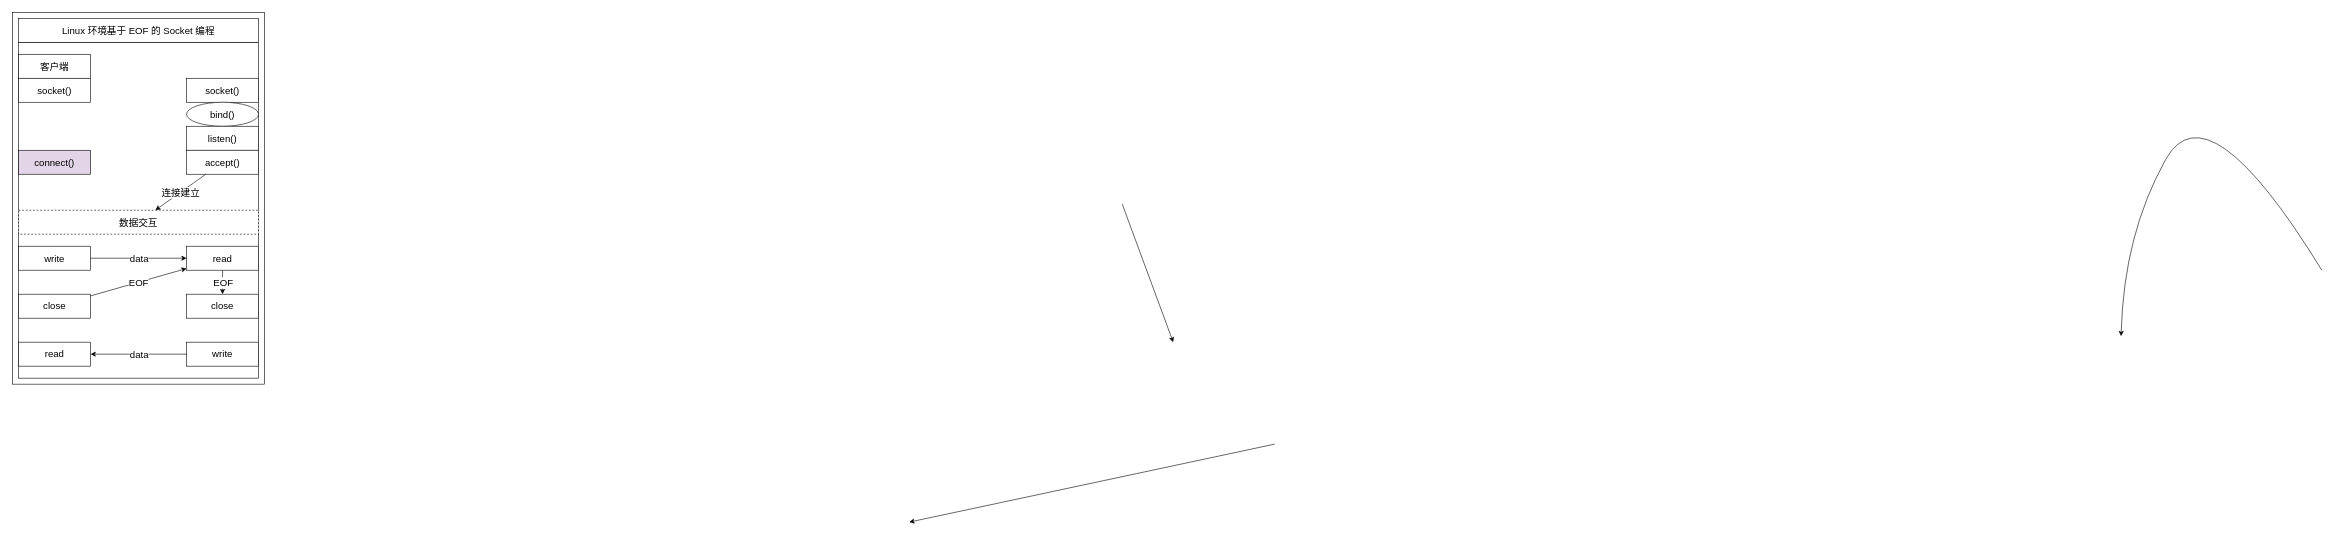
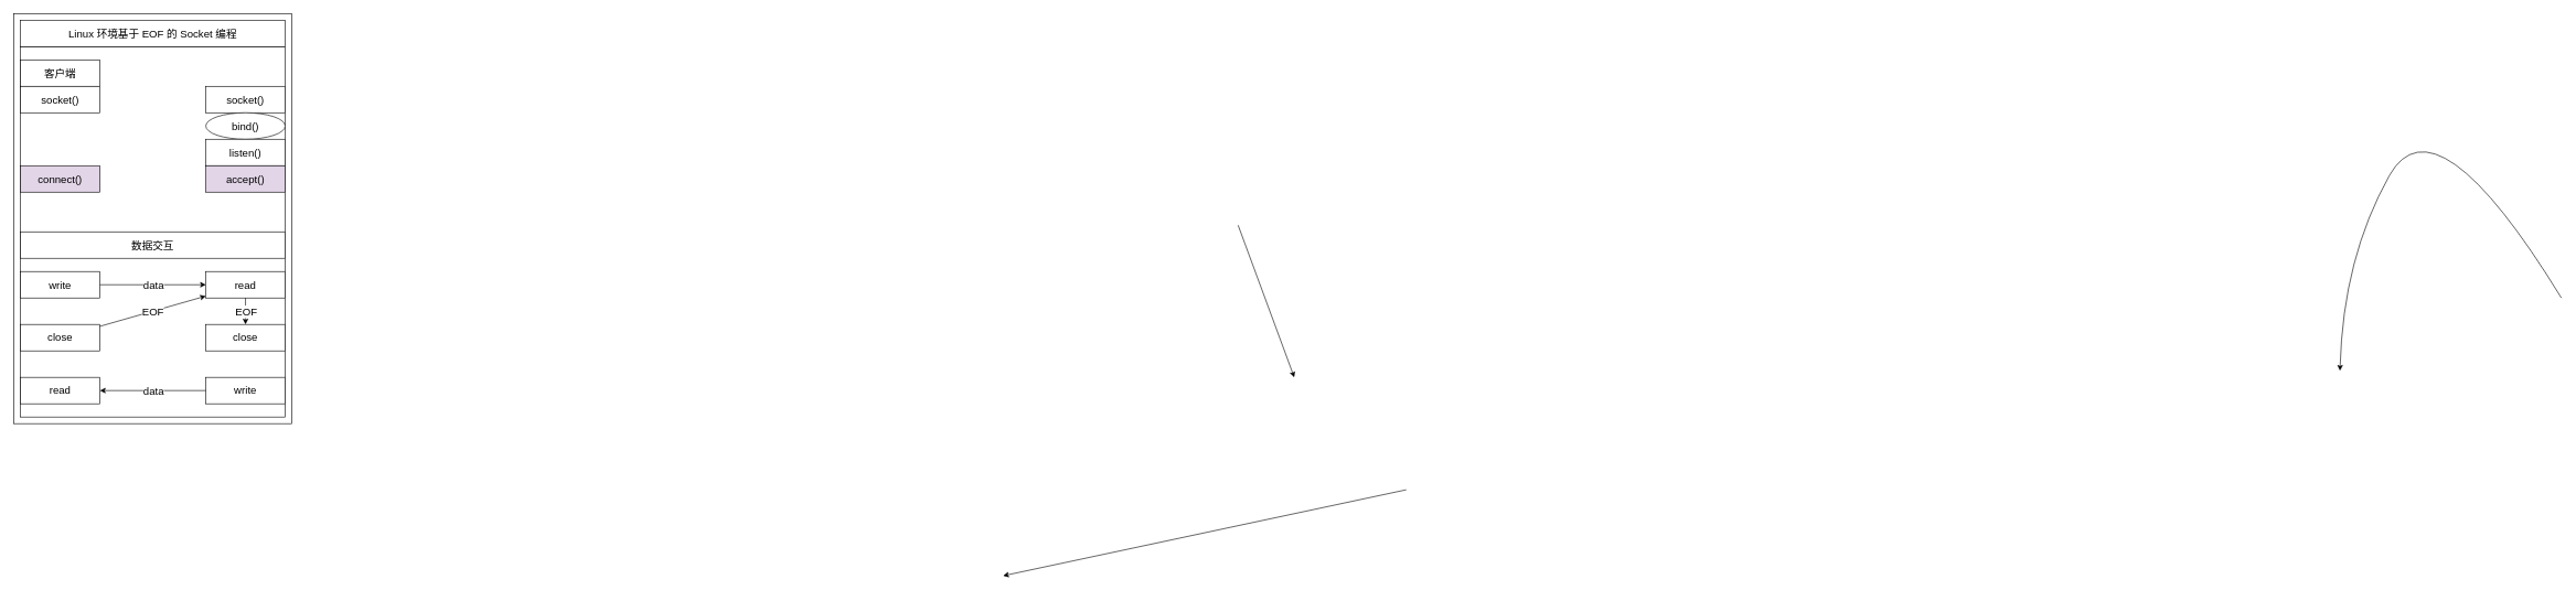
  <mxCell id="0" />
  <mxCell id="1" parent="0" />
  <mxCell id="2" value="" style="curved=1;endArrow=classic;html=1;rounded=0;fontSize=16;" parent="1" edge="1"><mxGeometry width="50" height="50" relative="1" as="geometry"><mxPoint x="3870" y="450" as="sourcePoint" /><mxPoint x="3535.405" y="560" as="targetPoint" /><Array as="points"><mxPoint x="3680" y="140" /><mxPoint x="3540" y="390" /></Array></mxGeometry></mxCell>
  <mxCell id="3" value="" style="edgeStyle=entityRelationEdgeStyle;startArrow=none;endArrow=none;segment=10;curved=1;rounded=0;fontSize=16;" parent="1" edge="1"><mxGeometry relative="1" as="geometry"><mxPoint x="1920" y="750" as="sourcePoint" /></mxGeometry></mxCell>
  <mxCell id="4" value="" style="endArrow=classic;html=1;rounded=0;fontSize=16;" parent="1" edge="1"><mxGeometry width="50" height="50" relative="1" as="geometry"><mxPoint x="1870.106" y="340" as="sourcePoint" /><mxPoint x="1955" y="570" as="targetPoint" /></mxGeometry></mxCell>
  <mxCell id="5" value="" style="endArrow=classic;html=1;rounded=0;fontSize=16;" parent="1" edge="1"><mxGeometry width="50" height="50" relative="1" as="geometry"><mxPoint x="2124.189" y="740" as="sourcePoint" /><mxPoint x="1515" y="870" as="targetPoint" /></mxGeometry></mxCell>
  <mxCell id="6" value="" style="group" vertex="1" connectable="0" parent="1"><mxGeometry x="20" y="20" width="420" height="620" as="geometry" /></mxCell>
  <mxCell id="7" value="" style="group;strokeColor=default;fontSize=16;container=0;" parent="6" vertex="1" connectable="0"><mxGeometry x="10" y="50" width="400" height="560" as="geometry" /></mxCell>
  <mxCell id="8" value="Linux 环境基于 EOF 的 Socket 编程" style="rounded=0;whiteSpace=wrap;html=1;fontSize=16;strokeColor=default;" parent="6" vertex="1"><mxGeometry x="10" y="10" width="400" height="40" as="geometry" /></mxCell>
  <mxCell id="9" value="客户端" style="rounded=0;whiteSpace=wrap;html=1;fontSize=16;strokeColor=default;" parent="6" vertex="1"><mxGeometry x="10" y="70" width="120" height="40" as="geometry" /></mxCell>
  <mxCell id="10" value="socket()" style="rounded=0;whiteSpace=wrap;html=1;fontSize=16;strokeColor=default;" parent="6" vertex="1"><mxGeometry x="290" y="110" width="120" height="40" as="geometry" /></mxCell>
  <mxCell id="11" value="bind()" style="ellipse;whiteSpace=wrap;html=1;fontSize=16;strokeColor=default;" parent="6" vertex="1"><mxGeometry x="290" y="150" width="120" height="40" as="geometry" /></mxCell>
  <mxCell id="12" value="listen()" style="rounded=0;whiteSpace=wrap;html=1;fontSize=16;strokeColor=default;" parent="6" vertex="1"><mxGeometry x="290" y="190" width="120" height="40" as="geometry" /></mxCell>
- <mxCell id="13" value="accept()" style="rounded=0;whiteSpace=wrap;html=1;fontSize=16;strokeColor=default;" parent="6" vertex="1"><mxGeometry x="290" y="230" width="120" height="40" as="geometry" /></mxCell>
+ <mxCell id="13" value="accept()" style="rounded=0;whiteSpace=wrap;html=1;fontSize=16;strokeColor=default;fillColor=#e1d5e7;" parent="6" vertex="1"><mxGeometry x="290" y="230" width="120" height="40" as="geometry" /></mxCell>
  <mxCell id="14" value="socket()" style="rounded=0;whiteSpace=wrap;html=1;fontSize=16;strokeColor=default;" parent="6" vertex="1"><mxGeometry x="10" y="110" width="120" height="40" as="geometry" /></mxCell>
  <mxCell id="15" value="connect()" style="rounded=0;whiteSpace=wrap;html=1;fontSize=16;strokeColor=default;fillColor=#e1d5e7;" parent="6" vertex="1"><mxGeometry x="10" y="230" width="120" height="40" as="geometry" /></mxCell>
  <mxCell id="16" value="write" style="rounded=0;whiteSpace=wrap;html=1;fontSize=16;strokeColor=default;" parent="6" vertex="1"><mxGeometry x="10" y="390" width="120" height="40" as="geometry" /></mxCell>
  <mxCell id="17" value="read" style="rounded=0;whiteSpace=wrap;html=1;fontSize=16;strokeColor=default;" parent="6" vertex="1"><mxGeometry x="10" y="550" width="120" height="40" as="geometry" /></mxCell>
  <mxCell id="18" value="read" style="rounded=0;whiteSpace=wrap;html=1;fontSize=16;strokeColor=default;" parent="6" vertex="1"><mxGeometry x="290" y="390" width="120" height="40" as="geometry" /></mxCell>
  <mxCell id="19" value="write" style="rounded=0;whiteSpace=wrap;html=1;fontSize=16;strokeColor=default;" parent="6" vertex="1"><mxGeometry x="290" y="550" width="120" height="40" as="geometry" /></mxCell>
  <mxCell id="20" value="close" style="rounded=0;whiteSpace=wrap;html=1;fontSize=16;strokeColor=default;" parent="6" vertex="1"><mxGeometry x="10" y="470" width="120" height="40" as="geometry" /></mxCell>
  <mxCell id="21" value="close" style="rounded=0;whiteSpace=wrap;html=1;fontSize=16;strokeColor=default;" parent="6" vertex="1"><mxGeometry x="290" y="470" width="120" height="40" as="geometry" /></mxCell>
  <mxCell id="22" value="" style="endArrow=classic;html=1;rounded=0;fontSize=16;" parent="6" source="16" target="18" edge="1"><mxGeometry width="50" height="50" relative="1" as="geometry"><mxPoint x="390" y="360" as="sourcePoint" /><mxPoint x="440" y="310" as="targetPoint" /></mxGeometry></mxCell>
  <mxCell id="23" value="data" style="edgeLabel;html=1;align=center;verticalAlign=middle;resizable=0;points=[];fontSize=16;" parent="22" vertex="1" connectable="0"><mxGeometry relative="1" as="geometry"><mxPoint as="offset" /></mxGeometry></mxCell>
  <mxCell id="24" value="" style="endArrow=classic;html=1;rounded=0;fontSize=16;" parent="6" source="19" target="17" edge="1"><mxGeometry width="50" height="50" relative="1" as="geometry"><mxPoint x="150" y="420" as="sourcePoint" /><mxPoint x="-70" y="610" as="targetPoint" /></mxGeometry></mxCell>
  <mxCell id="25" value="data" style="edgeLabel;html=1;align=center;verticalAlign=middle;resizable=0;points=[];fontSize=16;" parent="24" vertex="1" connectable="0"><mxGeometry relative="1" as="geometry"><mxPoint as="offset" /></mxGeometry></mxCell>
  <mxCell id="26" value="" style="endArrow=classic;html=1;rounded=0;fontSize=16;" parent="6" source="20" target="18" edge="1"><mxGeometry width="50" height="50" relative="1" as="geometry"><mxPoint x="150" y="420" as="sourcePoint" /><mxPoint x="370" y="420" as="targetPoint" /></mxGeometry></mxCell>
  <mxCell id="27" value="EOF" style="edgeLabel;html=1;align=center;verticalAlign=middle;resizable=0;points=[];fontSize=16;" parent="26" vertex="1" connectable="0"><mxGeometry relative="1" as="geometry"><mxPoint as="offset" /></mxGeometry></mxCell>
  <mxCell id="28" value="" style="endArrow=classic;html=1;rounded=0;fontSize=16;" parent="6" source="18" target="21" edge="1"><mxGeometry width="50" height="50" relative="1" as="geometry"><mxPoint x="120" y="528.663" as="sourcePoint" /><mxPoint x="340" y="469.997" as="targetPoint" /></mxGeometry></mxCell>
  <mxCell id="29" value="EOF" style="edgeLabel;html=1;align=center;verticalAlign=middle;resizable=0;points=[];fontSize=16;" parent="28" vertex="1" connectable="0"><mxGeometry relative="1" as="geometry"><mxPoint as="offset" /></mxGeometry></mxCell>
  <mxCell id="30" style="edgeStyle=orthogonalEdgeStyle;rounded=0;orthogonalLoop=1;jettySize=auto;html=1;exitX=0.5;exitY=1;exitDx=0;exitDy=0;fontSize=16;" parent="6" source="18" target="18" edge="1"><mxGeometry relative="1" as="geometry" /></mxCell>
- <mxCell id="31" value="数据交互" style="rounded=0;whiteSpace=wrap;html=1;fontSize=16;strokeColor=default;dashed=1;" parent="6" vertex="1"><mxGeometry x="10" y="330" width="400" height="40" as="geometry" /></mxCell>
- <mxCell id="32" value="" style="endArrow=classic;html=1;rounded=0;fontSize=16;" parent="6" source="13" target="31" edge="1"><mxGeometry width="50" height="50" relative="1" as="geometry"><mxPoint x="360" y="360" as="sourcePoint" /><mxPoint x="730" y="290" as="targetPoint" /></mxGeometry></mxCell>
- <mxCell id="33" value="连接建立" style="edgeLabel;html=1;align=center;verticalAlign=middle;resizable=0;points=[];fontSize=16;" parent="32" vertex="1" connectable="0"><mxGeometry relative="1" as="geometry"><mxPoint as="offset" /></mxGeometry></mxCell>
+ <mxCell id="31" value="数据交互" style="rounded=0;whiteSpace=wrap;html=1;fontSize=16;strokeColor=default;" parent="6" vertex="1"><mxGeometry x="10" y="330" width="400" height="40" as="geometry" /></mxCell>
  <mxCell id="34" value="" style="rounded=0;whiteSpace=wrap;html=1;fillColor=none;" vertex="1" parent="6"><mxGeometry width="420" height="620" as="geometry" /></mxCell>
